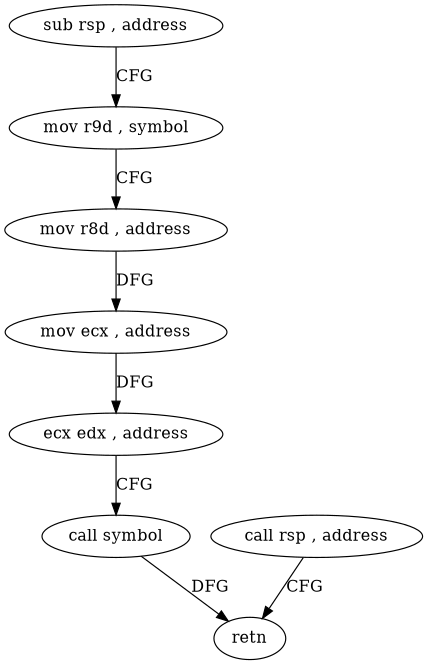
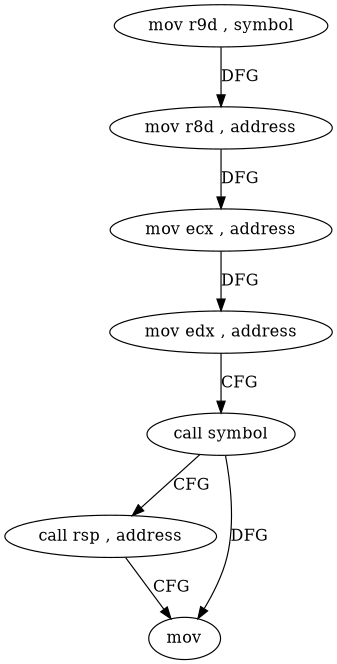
  digraph {
-   n1 [label="sub rsp , address"]
    n2 [label="mov r9d , symbol"]
    n3 [label="mov r8d , address"]
    n4 [label="mov ecx , address"]
-   n5 [label="ecx edx , address"]
+   n5 [label="mov edx , address"]
    n6 [label="call symbol"]
    n7 [label="call rsp , address"]
-   n8 [label=retn]
-   n1 -> n2 [label=CFG]
-   n2 -> n3 [label=CFG]
+   n8 [label=mov]
+   n2 -> n3 [label=DFG]
    n3 -> n4 [label=DFG]
    n4 -> n5 [label=DFG]
    n5 -> n6 [label=CFG]
+   n6 -> n7 [label=CFG]
    n6 -> n8 [label=DFG]
    n7 -> n8 [label=CFG]
  }
